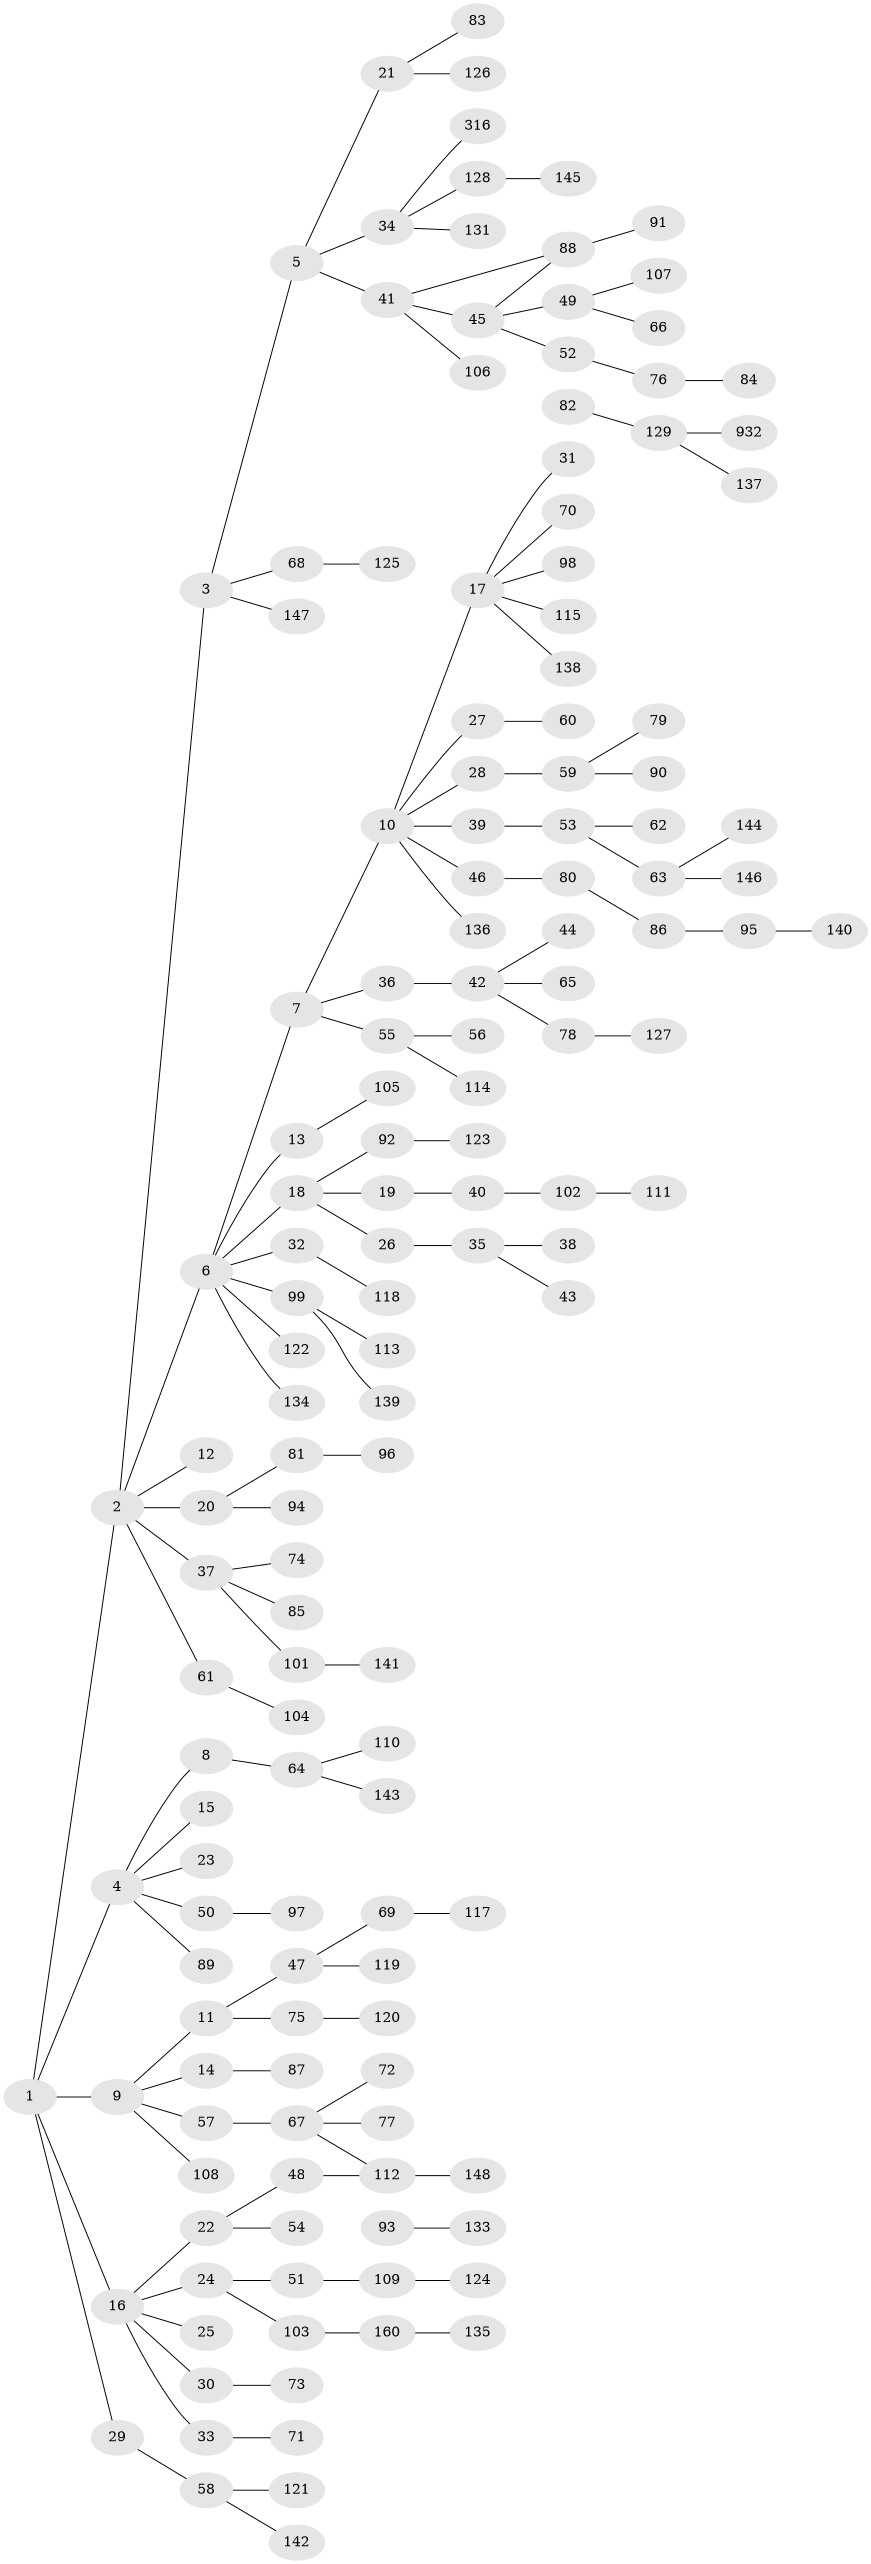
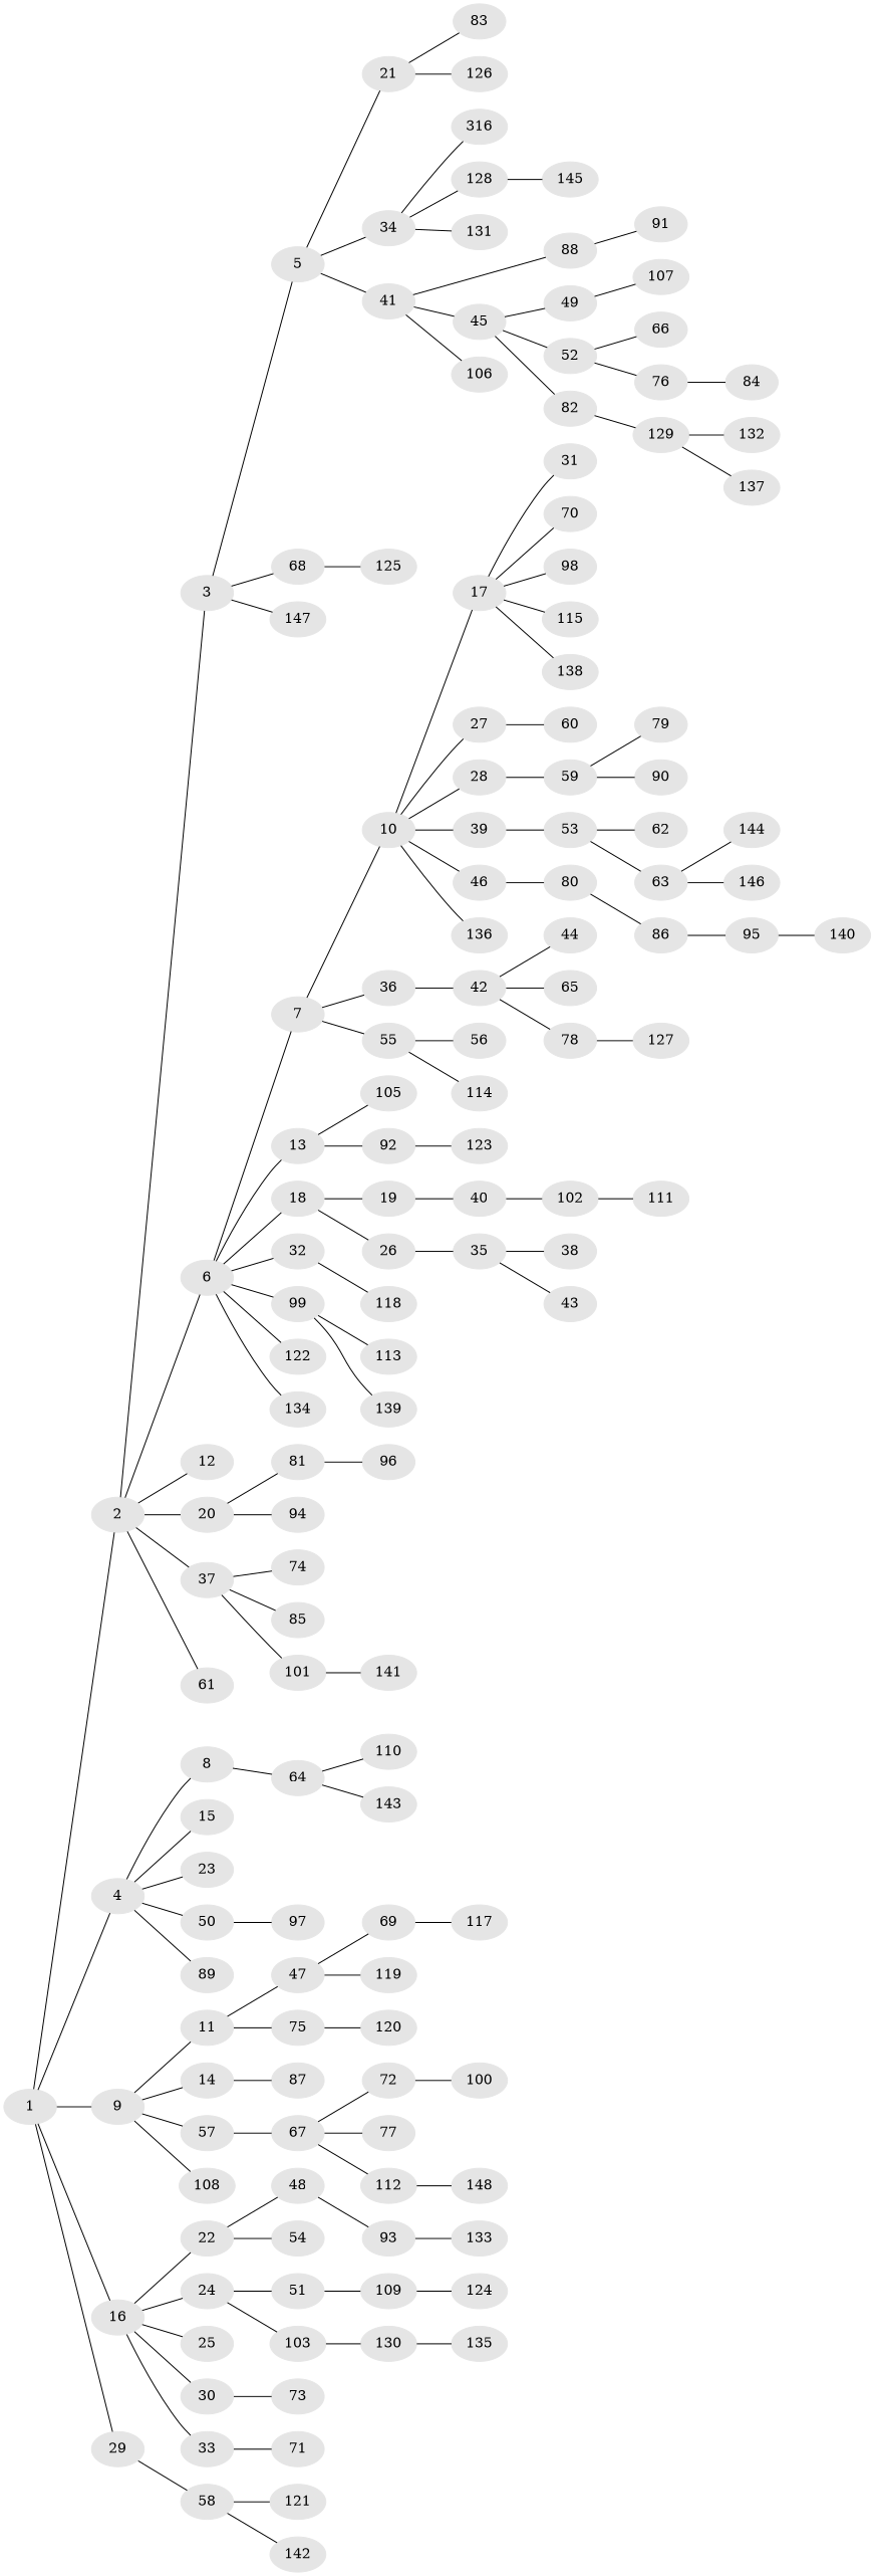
  graph {
    rankdir=LR
    node [color=gray90 style=filled]
    1
    2
    4
    9
    16
    29
    3
    6
    12
    20
    37
    61
    8
    15
    23
    50
    89
    11
    14
    57
    108
    22
    24
    25
    30
    33
    58
    5
    68
    147
    7
    13
    18
    32
    99
    122
    134
    81
    94
    74
    85
    101
-   104
    21
    34
    41
    125
    64
    97
    83
    126
    n52 [label=316]
    128
    131
    45
    88
    106
    10
    36
    55
    92
    105
    19
    26
    118
    113
    139
    17
    27
    28
    39
    46
    136
    42
    56
    114
    110
    143
    47
    75
    87
    67
    31
    70
    98
    115
    138
    60
    59
    53
    80
    69
    119
    120
    123
    48
    54
    51
    103
    73
    71
    40
    35
    102
    96
    93
    109
-   130 [label=160]
+   130
    38
    43
    79
    90
    121
    142
    145
    44
    65
    78
    141
    62
    63
    111
    49
    52
    82
    91
    127
    66
    107
    76
    129
    86
    117
    133
    124
    84
    144
    146
    72
    77
    112
+   100
    148
    95
-   132 [label=932]
+   132
    137
    140
    135
    1 -- 2
    1 -- 4
    1 -- 9
    1 -- 16
    1 -- 29
    2 -- 3
    2 -- 6
    2 -- 12
    2 -- 20
    2 -- 37
    2 -- 61
    4 -- 8
    4 -- 15
    4 -- 23
    4 -- 50
    4 -- 89
    9 -- 11
    9 -- 14
    9 -- 57
    9 -- 108
    16 -- 22
    16 -- 24
    16 -- 25
    16 -- 30
    16 -- 33
    29 -- 58
    3 -- 5
    3 -- 68
    3 -- 147
    6 -- 7
    6 -- 13
    6 -- 18
    6 -- 32
    6 -- 99
    6 -- 122
    6 -- 134
    20 -- 81
    20 -- 94
    37 -- 74
    37 -- 85
    37 -- 101
-   61 -- 104
    8 -- 64
    50 -- 97
    11 -- 47
    11 -- 75
    14 -- 87
    57 -- 67
    22 -- 48
    22 -- 54
    24 -- 51
    24 -- 103
    30 -- 73
    33 -- 71
    58 -- 121
    58 -- 142
    5 -- 21
    5 -- 34
    5 -- 41
    68 -- 125
    7 -- 10
    7 -- 36
    7 -- 55
-   18 -- 92
+   13 -- 92
    13 -- 105
    18 -- 19
    18 -- 26
    32 -- 118
    99 -- 113
    99 -- 139
    81 -- 96
    101 -- 141
    21 -- 83
    21 -- 126
    34 -- n52
    34 -- 128
    34 -- 131
    41 -- 45
    41 -- 88
    41 -- 106
    64 -- 110
    64 -- 143
    128 -- 145
    45 -- 49
    45 -- 52
-   45 -- 88
+   45 -- 82
    88 -- 91
    10 -- 17
    10 -- 27
    10 -- 28
    10 -- 39
    10 -- 46
    10 -- 136
    36 -- 42
    55 -- 56
    55 -- 114
    92 -- 123
    19 -- 40
    26 -- 35
    17 -- 31
    17 -- 70
    17 -- 98
    17 -- 115
    17 -- 138
    27 -- 60
    28 -- 59
    39 -- 53
    46 -- 80
    42 -- 44
    42 -- 65
    42 -- 78
    47 -- 69
    47 -- 119
    75 -- 120
    67 -- 72
    67 -- 77
    67 -- 112
    59 -- 79
    59 -- 90
    53 -- 62
    53 -- 63
    80 -- 86
    69 -- 117
-   48 -- 112
+   48 -- 93
    51 -- 109
    103 -- 130
    40 -- 102
    35 -- 38
    35 -- 43
    102 -- 111
    93 -- 133
    109 -- 124
    130 -- 135
    78 -- 127
    63 -- 144
    63 -- 146
-   49 -- 66
+   52 -- 66
    49 -- 107
    52 -- 76
    82 -- 129
    76 -- 84
    129 -- 132
    129 -- 137
    86 -- 95
+   72 -- 100
    112 -- 148
    95 -- 140
  }
